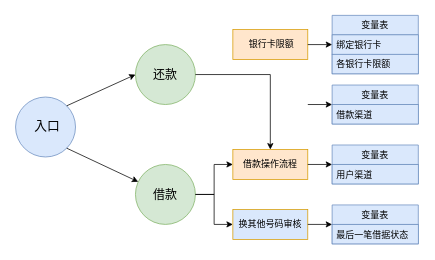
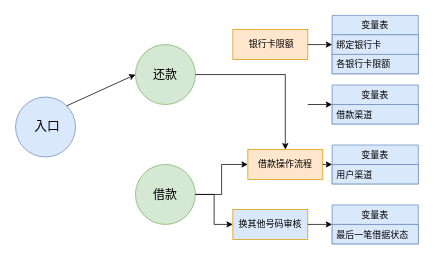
  <mxCell id="0" />
  <mxCell id="1" parent="0" />
  <mxCell id="2" value="" style="group" parent="1" vertex="1" connectable="0"><mxGeometry x="20" y="20" width="537.5" height="305" as="geometry" /></mxCell>
  <mxCell id="3" value="&amp;nbsp;入口" style="ellipse;whiteSpace=wrap;html=1;aspect=fixed;fillColor=#dae8fc;strokeColor=#6c8ebf;fontSize=17;" parent="2" vertex="1"><mxGeometry y="109" width="80" height="80" as="geometry" /></mxCell>
  <mxCell id="4" value="还款" style="ellipse;whiteSpace=wrap;html=1;aspect=fixed;fillColor=#d5e8d4;strokeColor=#82b366;fontSize=16;" parent="2" vertex="1"><mxGeometry x="160" y="39" width="80" height="80" as="geometry" /></mxCell>
  <mxCell id="5" value="" style="endArrow=classic;html=1;entryX=0;entryY=0.5;entryDx=0;entryDy=0;exitX=1;exitY=0;exitDx=0;exitDy=0;" parent="2" source="3" target="4" edge="1"><mxGeometry width="50" height="50" relative="1" as="geometry"><mxPoint x="60" y="99" as="sourcePoint" /><mxPoint x="110" y="49" as="targetPoint" /></mxGeometry></mxCell>
  <mxCell id="6" value="借款" style="ellipse;whiteSpace=wrap;html=1;aspect=fixed;fillColor=#d5e8d4;strokeColor=#82b366;fontSize=16;" parent="2" vertex="1"><mxGeometry x="160" y="199" width="80" height="80" as="geometry" /></mxCell>
- <mxCell id="7" value="" style="endArrow=classic;html=1;exitX=1;exitY=1;exitDx=0;exitDy=0;" parent="2" source="3" target="6" edge="1"><mxGeometry width="50" height="50" relative="1" as="geometry"><mxPoint x="90" y="199" as="sourcePoint" /><mxPoint x="140" y="149" as="targetPoint" /></mxGeometry></mxCell>
  <mxCell id="8" value="&amp;nbsp;银行卡限额" style="whiteSpace=wrap;html=1;fillColor=#ffe6cc;strokeColor=#d79b00;" parent="2" vertex="1"><mxGeometry x="290" y="19" width="100" height="40" as="geometry" /></mxCell>
  <mxCell id="9" style="edgeStyle=orthogonalEdgeStyle;rounded=0;orthogonalLoop=1;jettySize=auto;html=1;" parent="2" source="4" target="10" edge="1"><mxGeometry relative="1" as="geometry" /></mxCell>
- <mxCell id="10" value="借款操作流程" style="whiteSpace=wrap;html=1;fillColor=#ffe6cc;strokeColor=#d79b00;" parent="2" vertex="1"><mxGeometry x="290" y="179" width="100" height="40" as="geometry" /></mxCell>
+ <mxCell id="10" value="借款操作流程" style="whiteSpace=wrap;html=1;fillColor=#ffe6cc;strokeColor=#d79b00;" parent="2" vertex="1"><mxGeometry x="310" y="179" width="100" height="40" as="geometry" /></mxCell>
  <mxCell id="11" style="edgeStyle=orthogonalEdgeStyle;rounded=0;orthogonalLoop=1;jettySize=auto;html=1;entryX=0;entryY=0.5;entryDx=0;entryDy=0;" parent="2" source="6" target="10" edge="1"><mxGeometry relative="1" as="geometry" /></mxCell>
  <mxCell id="12" value="换其他号码审核" style="whiteSpace=wrap;html=1;fillColor=#dae8fc;strokeColor=#d79b00;" parent="2" vertex="1"><mxGeometry x="290" y="259" width="100" height="40" as="geometry" /></mxCell>
  <mxCell id="13" value="变量表" style="swimlane;fontStyle=0;childLayout=stackLayout;horizontal=1;startSize=26;fillColor=#dae8fc;horizontalStack=0;resizeParent=1;resizeParentMax=0;resizeLast=0;collapsible=1;marginBottom=0;strokeColor=#6c8ebf;" parent="2" vertex="1"><mxGeometry x="422.5" width="115" height="78" as="geometry"><mxRectangle x="530" y="241" width="70" height="26" as="alternateBounds" /></mxGeometry></mxCell>
  <mxCell id="14" value="绑定银行卡" style="text;strokeColor=#6c8ebf;fillColor=#dae8fc;align=left;verticalAlign=top;spacingLeft=4;spacingRight=4;overflow=hidden;rotatable=0;points=[[0,0.5],[1,0.5]];portConstraint=eastwest;" parent="13" vertex="1"><mxGeometry y="26" width="115" height="26" as="geometry" /></mxCell>
  <mxCell id="15" value="各银行卡限额" style="text;strokeColor=#6c8ebf;fillColor=#dae8fc;align=left;verticalAlign=top;spacingLeft=4;spacingRight=4;overflow=hidden;rotatable=0;points=[[0,0.5],[1,0.5]];portConstraint=eastwest;" parent="13" vertex="1"><mxGeometry y="52" width="115" height="26" as="geometry" /></mxCell>
  <mxCell id="16" style="edgeStyle=orthogonalEdgeStyle;rounded=0;orthogonalLoop=1;jettySize=auto;html=1;exitX=1;exitY=0.5;exitDx=0;exitDy=0;entryX=0;entryY=0.5;entryDx=0;entryDy=0;" parent="2" target="17" edge="1"><mxGeometry relative="1" as="geometry"><mxPoint x="390.023" y="119" as="sourcePoint" /><mxPoint x="415.047" y="119" as="targetPoint" /></mxGeometry></mxCell>
  <mxCell id="17" value="变量表" style="swimlane;fontStyle=0;childLayout=stackLayout;horizontal=1;startSize=26;fillColor=#dae8fc;horizontalStack=0;resizeParent=1;resizeParentMax=0;resizeLast=0;collapsible=1;marginBottom=0;strokeColor=#6c8ebf;" parent="2" vertex="1"><mxGeometry x="422.5" y="93" width="115" height="52" as="geometry"><mxRectangle x="530" y="241" width="70" height="26" as="alternateBounds" /></mxGeometry></mxCell>
  <mxCell id="18" value="借款渠道" style="text;strokeColor=#6c8ebf;fillColor=#dae8fc;align=left;verticalAlign=top;spacingLeft=4;spacingRight=4;overflow=hidden;rotatable=0;points=[[0,0.5],[1,0.5]];portConstraint=eastwest;" parent="17" vertex="1"><mxGeometry y="26" width="115" height="26" as="geometry" /></mxCell>
  <mxCell id="19" style="edgeStyle=orthogonalEdgeStyle;rounded=0;orthogonalLoop=1;jettySize=auto;html=1;exitX=1;exitY=0.5;exitDx=0;exitDy=0;entryX=0;entryY=0.5;entryDx=0;entryDy=0;" parent="2" source="10" target="20" edge="1"><mxGeometry relative="1" as="geometry"><mxPoint x="422.523" y="199" as="sourcePoint" /><mxPoint x="420" y="199" as="targetPoint" /></mxGeometry></mxCell>
  <mxCell id="20" value="变量表" style="swimlane;fontStyle=0;childLayout=stackLayout;horizontal=1;startSize=26;fillColor=#dae8fc;horizontalStack=0;resizeParent=1;resizeParentMax=0;resizeLast=0;collapsible=1;marginBottom=0;strokeColor=#6c8ebf;" parent="2" vertex="1"><mxGeometry x="422.5" y="173" width="115" height="52" as="geometry"><mxRectangle x="530" y="241" width="70" height="26" as="alternateBounds" /></mxGeometry></mxCell>
  <mxCell id="21" value="用户渠道" style="text;strokeColor=#6c8ebf;fillColor=#dae8fc;align=left;verticalAlign=top;spacingLeft=4;spacingRight=4;overflow=hidden;rotatable=0;points=[[0,0.5],[1,0.5]];portConstraint=eastwest;" parent="20" vertex="1"><mxGeometry y="26" width="115" height="26" as="geometry" /></mxCell>
  <mxCell id="22" style="edgeStyle=orthogonalEdgeStyle;rounded=0;orthogonalLoop=1;jettySize=auto;html=1;exitX=1;exitY=0.5;exitDx=0;exitDy=0;entryX=0;entryY=0.5;entryDx=0;entryDy=0;" parent="2" source="12" target="23" edge="1"><mxGeometry relative="1" as="geometry"><mxPoint x="400.103" y="278.862" as="sourcePoint" /><mxPoint x="430" y="279" as="targetPoint" /></mxGeometry></mxCell>
  <mxCell id="23" value="变量表" style="swimlane;fontStyle=0;childLayout=stackLayout;horizontal=1;startSize=26;fillColor=#dae8fc;horizontalStack=0;resizeParent=1;resizeParentMax=0;resizeLast=0;collapsible=1;marginBottom=0;strokeColor=#6c8ebf;" parent="2" vertex="1"><mxGeometry x="422.5" y="253" width="115" height="52" as="geometry"><mxRectangle x="530" y="241" width="70" height="26" as="alternateBounds" /></mxGeometry></mxCell>
  <mxCell id="24" value="最后一笔借据状态" style="text;strokeColor=#6c8ebf;fillColor=#dae8fc;align=left;verticalAlign=top;spacingLeft=4;spacingRight=4;overflow=hidden;rotatable=0;points=[[0,0.5],[1,0.5]];portConstraint=eastwest;" parent="23" vertex="1"><mxGeometry y="26" width="115" height="26" as="geometry" /></mxCell>
  <mxCell id="25" style="edgeStyle=orthogonalEdgeStyle;rounded=0;orthogonalLoop=1;jettySize=auto;html=1;entryX=0;entryY=0.5;entryDx=0;entryDy=0;" parent="2" source="6" target="12" edge="1"><mxGeometry relative="1" as="geometry" /></mxCell>
  <mxCell id="26" style="edgeStyle=orthogonalEdgeStyle;rounded=0;orthogonalLoop=1;jettySize=auto;html=1;exitX=1;exitY=0.5;exitDx=0;exitDy=0;entryX=0;entryY=0.5;entryDx=0;entryDy=0;" parent="2" source="8" target="13" edge="1"><mxGeometry relative="1" as="geometry" /></mxCell>
